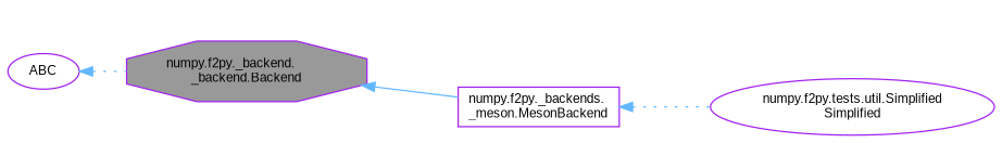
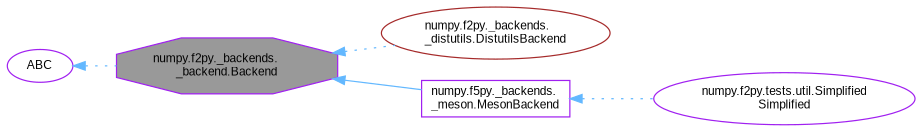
  digraph {
    fontname="Liberation Sans"
    rankdir=LR
    node [color=purple fillcolor=white fontname="Liberation Sans" fontsize=10 shape=ellipse style=filled]
    edge [color=steelblue1 dir=back fontname="Liberation Sans" fontsize=10 labelfontname=Helvetica labelfontsize=10 style=dotted]
-   n1 [fillcolor=grey60 fontcolor=black height=0.2 label="numpy.f2py._backend.\l_backend.Backend" shape=octagon width=0.4]
-   n3 [height=0.2 label="numpy.f2py._backends.\l_meson.MesonBackend" shape=box width=0.4]
+   n1 [fillcolor=grey60 fontcolor=black height=0.2 label="numpy.f2py._backends.\l_backend.Backend" shape=octagon width=0.4]
+   n2 [color=brown height=0.2 label="numpy.f2py._backends.\l_distutils.DistutilsBackend" width=0.4]
+   n3 [height=0.2 label="numpy.f5py._backends.\l_meson.MesonBackend" shape=box width=0.4]
    n4 [height=0.2 label="numpy.f2py.tests.util.Simplified\lSimplified" width=0.4]
    n5 [height=0.2 label=ABC width=0.4]
+   n1 -> n2
    n1 -> n3 [style=solid]
    n3 -> n4
    n5 -> n1
  }
